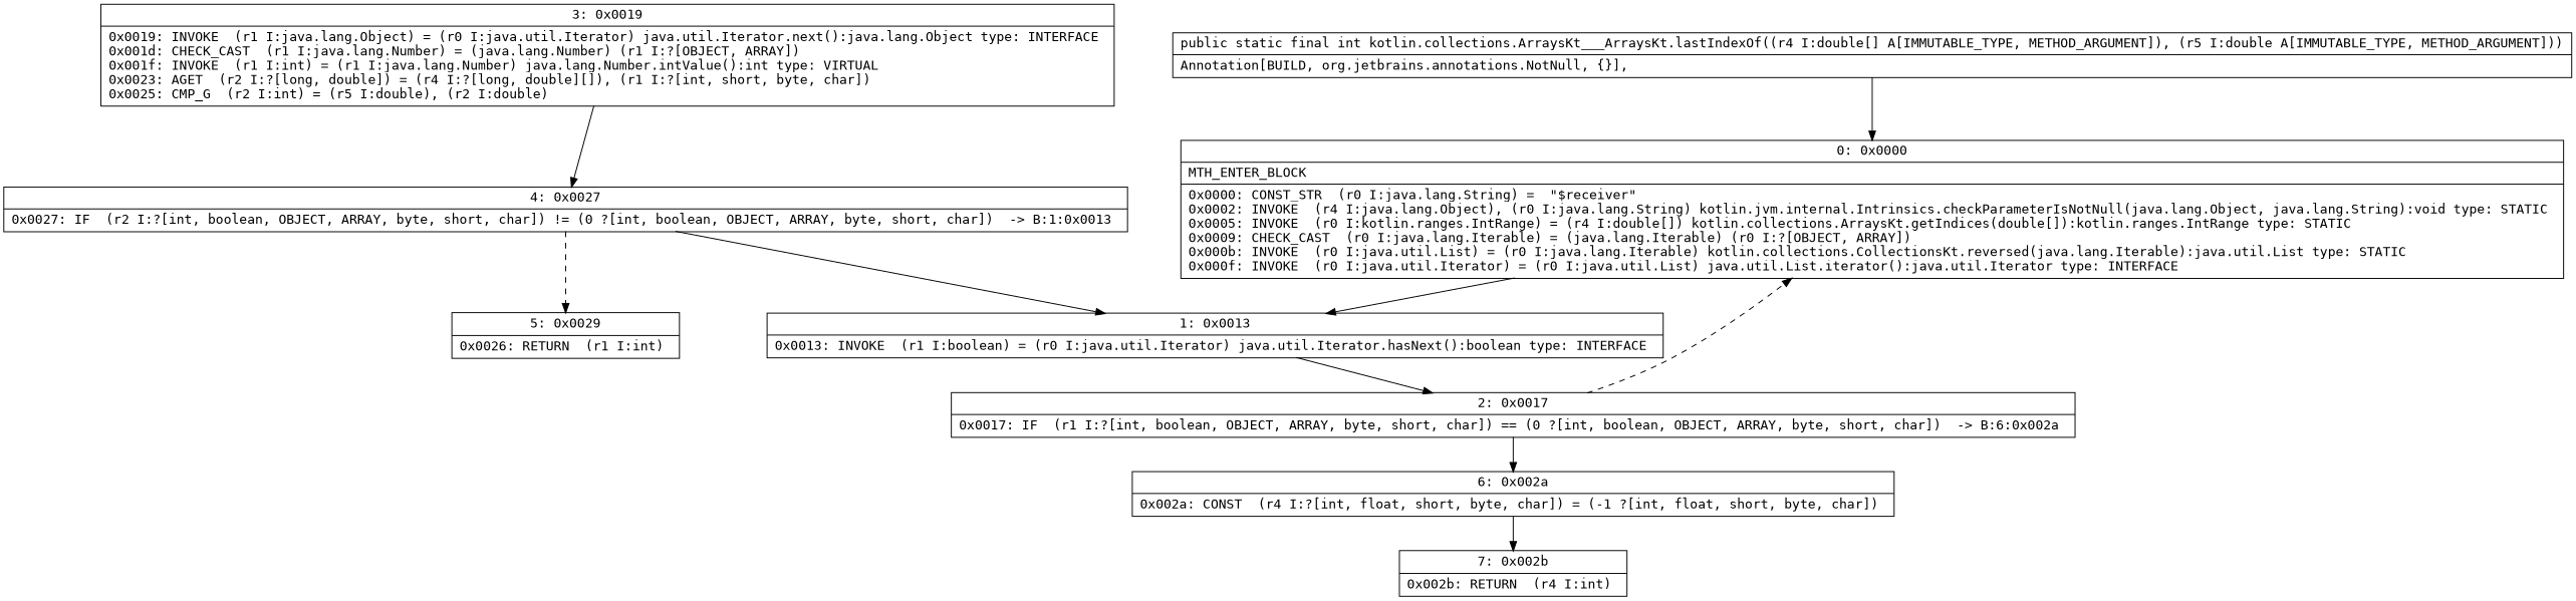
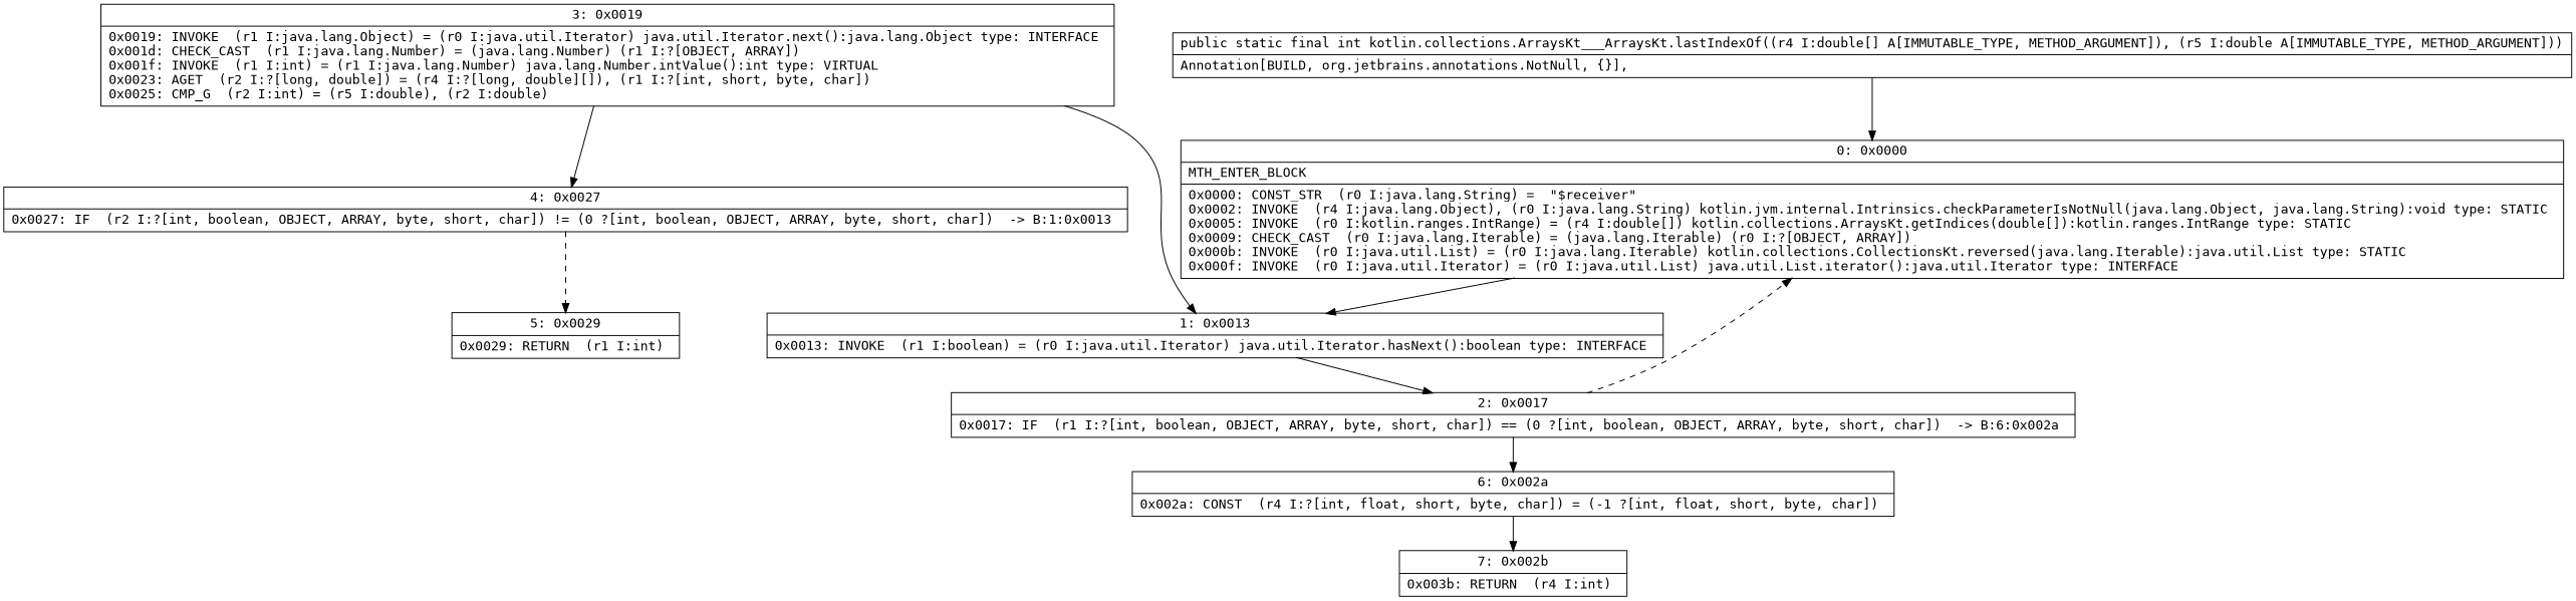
  digraph {
    fontname="DejaVu Sans Mono"
    node [fontname="DejaVu Sans Mono" shape=record]
    edge [fontname="DejaVu Sans Mono"]
    n1 [label="{0\:\ 0x0000|MTH_ENTER_BLOCK\l|0x0000: CONST_STR  (r0 I:java.lang.String) =  \"$receiver\" \l0x0002: INVOKE  (r4 I:java.lang.Object), (r0 I:java.lang.String) kotlin.jvm.internal.Intrinsics.checkParameterIsNotNull(java.lang.Object, java.lang.String):void type: STATIC \l0x0005: INVOKE  (r0 I:kotlin.ranges.IntRange) = (r4 I:double[]) kotlin.collections.ArraysKt.getIndices(double[]):kotlin.ranges.IntRange type: STATIC \l0x0009: CHECK_CAST  (r0 I:java.lang.Iterable) = (java.lang.Iterable) (r0 I:?[OBJECT, ARRAY]) \l0x000b: INVOKE  (r0 I:java.util.List) = (r0 I:java.lang.Iterable) kotlin.collections.CollectionsKt.reversed(java.lang.Iterable):java.util.List type: STATIC \l0x000f: INVOKE  (r0 I:java.util.Iterator) = (r0 I:java.util.List) java.util.List.iterator():java.util.Iterator type: INTERFACE \l}"]
    n2 [label="{1\:\ 0x0013|0x0013: INVOKE  (r1 I:boolean) = (r0 I:java.util.Iterator) java.util.Iterator.hasNext():boolean type: INTERFACE \l}"]
    n3 [label="{2\:\ 0x0017|0x0017: IF  (r1 I:?[int, boolean, OBJECT, ARRAY, byte, short, char]) == (0 ?[int, boolean, OBJECT, ARRAY, byte, short, char])  \-\> B:6:0x002a \l}"]
    n4 [label="{6\:\ 0x002a|0x002a: CONST  (r4 I:?[int, float, short, byte, char]) = (\-1 ?[int, float, short, byte, char]) \l}"]
    n5 [label="{3\:\ 0x0019|0x0019: INVOKE  (r1 I:java.lang.Object) = (r0 I:java.util.Iterator) java.util.Iterator.next():java.lang.Object type: INTERFACE \l0x001d: CHECK_CAST  (r1 I:java.lang.Number) = (java.lang.Number) (r1 I:?[OBJECT, ARRAY]) \l0x001f: INVOKE  (r1 I:int) = (r1 I:java.lang.Number) java.lang.Number.intValue():int type: VIRTUAL \l0x0023: AGET  (r2 I:?[long, double]) = (r4 I:?[long, double][]), (r1 I:?[int, short, byte, char]) \l0x0025: CMP_G  (r2 I:int) = (r5 I:double), (r2 I:double) \l}"]
    n6 [label="{4\:\ 0x0027|0x0027: IF  (r2 I:?[int, boolean, OBJECT, ARRAY, byte, short, char]) != (0 ?[int, boolean, OBJECT, ARRAY, byte, short, char])  \-\> B:1:0x0013 \l}"]
-   n7 [label="{7\:\ 0x002b|0x002b: RETURN  (r4 I:int) \l}"]
-   n8 [label="{5\:\ 0x0029|0x0026: RETURN  (r1 I:int) \l}"]
+   n7 [label="{7\:\ 0x002b|0x003b: RETURN  (r4 I:int) \l}"]
+   n8 [label="{5\:\ 0x0029|0x0029: RETURN  (r1 I:int) \l}"]
    n9 [label="{public static final int kotlin.collections.ArraysKt___ArraysKt.lastIndexOf((r4 I:double[] A[IMMUTABLE_TYPE, METHOD_ARGUMENT]), (r5 I:double A[IMMUTABLE_TYPE, METHOD_ARGUMENT]))  | Annotation[BUILD, org.jetbrains.annotations.NotNull, \{\}], \l}"]
    n1 -> n2
    n2 -> n3
    n3 -> n1 [style=dashed]
    n3 -> n4
    n4 -> n7
    n5 -> n6
-   n6 -> n2
+   n5 -> n2
    n6 -> n8 [style=dashed]
    n9 -> n1
  }
